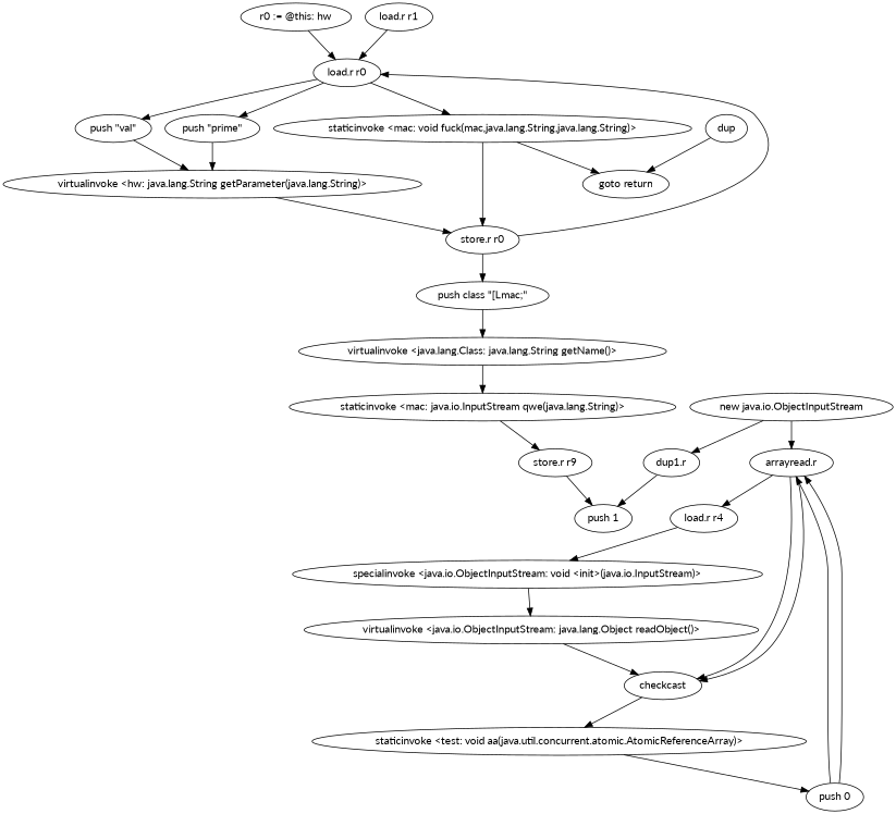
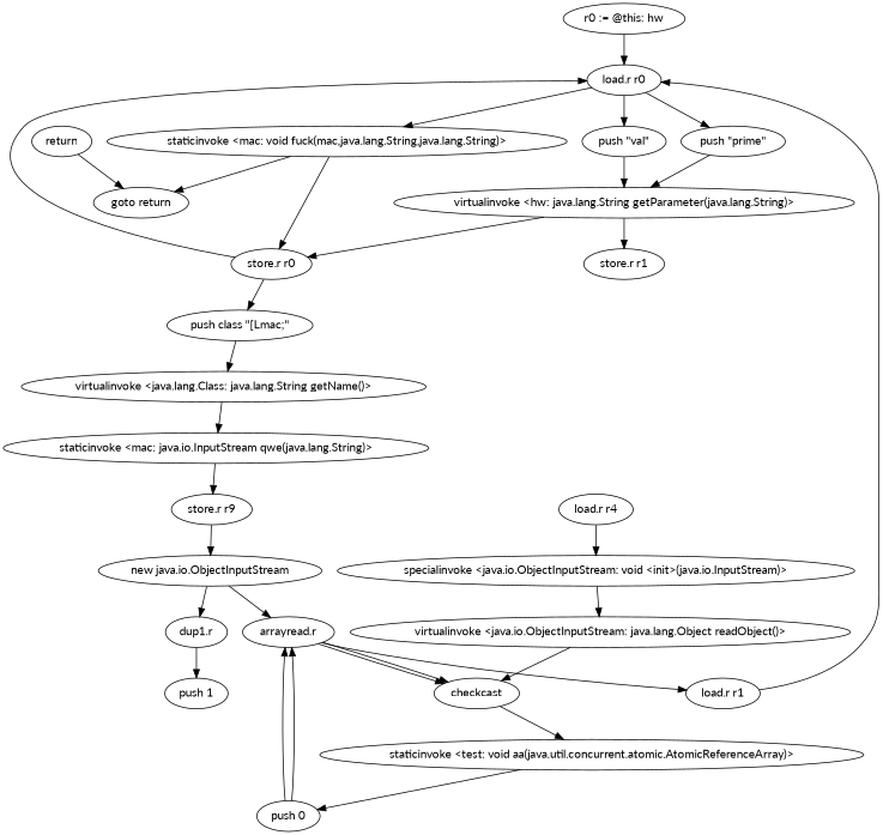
  digraph {
    fontname=Lato
    node [fontname=Lato]
    edge [fontname=Lato]
    "r0 := @this: hw"
    "load.r r0"
    "push \"val\""
    "push \"prime\""
    "staticinvoke <mac: void fuck(mac,java.lang.String,java.lang.String)>"
    "virtualinvoke <hw: java.lang.String getParameter(java.lang.String)>"
    "store.r r0"
    "goto return"
+   "store.r r1"
    "push class \"[Lmac;\""
    "virtualinvoke <java.lang.Class: java.lang.String getName()>"
    "staticinvoke <mac: java.io.InputStream qwe(java.lang.String)>"
    n13 [label="store.r r9"]
    "new java.io.ObjectInputStream"
    "dup1.r"
    "arrayread.r"
    "push 1"
    "load.r r4"
    "specialinvoke <java.io.ObjectInputStream: void <init>(java.io.InputStream)>"
    "virtualinvoke <java.io.ObjectInputStream: java.lang.Object readObject()>"
    checkcast
    "staticinvoke <test: void aa(java.util.concurrent.atomic.AtomicReferenceArray)>"
    "push 0"
    "load.r r1"
-   return [label=dup]
+   return
    "r0 := @this: hw" -> "load.r r0"
    "load.r r0" -> "push \"val\""
    "load.r r0" -> "push \"prime\""
    "load.r r0" -> "staticinvoke <mac: void fuck(mac,java.lang.String,java.lang.String)>"
    "push \"val\"" -> "virtualinvoke <hw: java.lang.String getParameter(java.lang.String)>"
    "push \"prime\"" -> "virtualinvoke <hw: java.lang.String getParameter(java.lang.String)>"
    "staticinvoke <mac: void fuck(mac,java.lang.String,java.lang.String)>" -> "store.r r0"
    "staticinvoke <mac: void fuck(mac,java.lang.String,java.lang.String)>" -> "goto return"
    "virtualinvoke <hw: java.lang.String getParameter(java.lang.String)>" -> "store.r r0"
+   "virtualinvoke <hw: java.lang.String getParameter(java.lang.String)>" -> "store.r r1"
    "store.r r0" -> "load.r r0"
    "store.r r0" -> "push class \"[Lmac;\""
    "push class \"[Lmac;\"" -> "virtualinvoke <java.lang.Class: java.lang.String getName()>"
    "virtualinvoke <java.lang.Class: java.lang.String getName()>" -> "staticinvoke <mac: java.io.InputStream qwe(java.lang.String)>"
    "staticinvoke <mac: java.io.InputStream qwe(java.lang.String)>" -> n13
-   n13 -> "push 1"
+   n13 -> "new java.io.ObjectInputStream"
    "new java.io.ObjectInputStream" -> "dup1.r"
    "new java.io.ObjectInputStream" -> "arrayread.r"
    "dup1.r" -> "push 1"
    "arrayread.r" -> checkcast
    "arrayread.r" -> checkcast
-   "arrayread.r" -> "load.r r4"
+   "arrayread.r" -> "load.r r1"
    "load.r r4" -> "specialinvoke <java.io.ObjectInputStream: void <init>(java.io.InputStream)>"
    "specialinvoke <java.io.ObjectInputStream: void <init>(java.io.InputStream)>" -> "virtualinvoke <java.io.ObjectInputStream: java.lang.Object readObject()>"
    "virtualinvoke <java.io.ObjectInputStream: java.lang.Object readObject()>" -> checkcast
    checkcast -> "staticinvoke <test: void aa(java.util.concurrent.atomic.AtomicReferenceArray)>"
    "staticinvoke <test: void aa(java.util.concurrent.atomic.AtomicReferenceArray)>" -> "push 0"
    "push 0" -> "arrayread.r"
    "push 0" -> "arrayread.r"
    "load.r r1" -> "load.r r0"
    return -> "goto return"
  }
